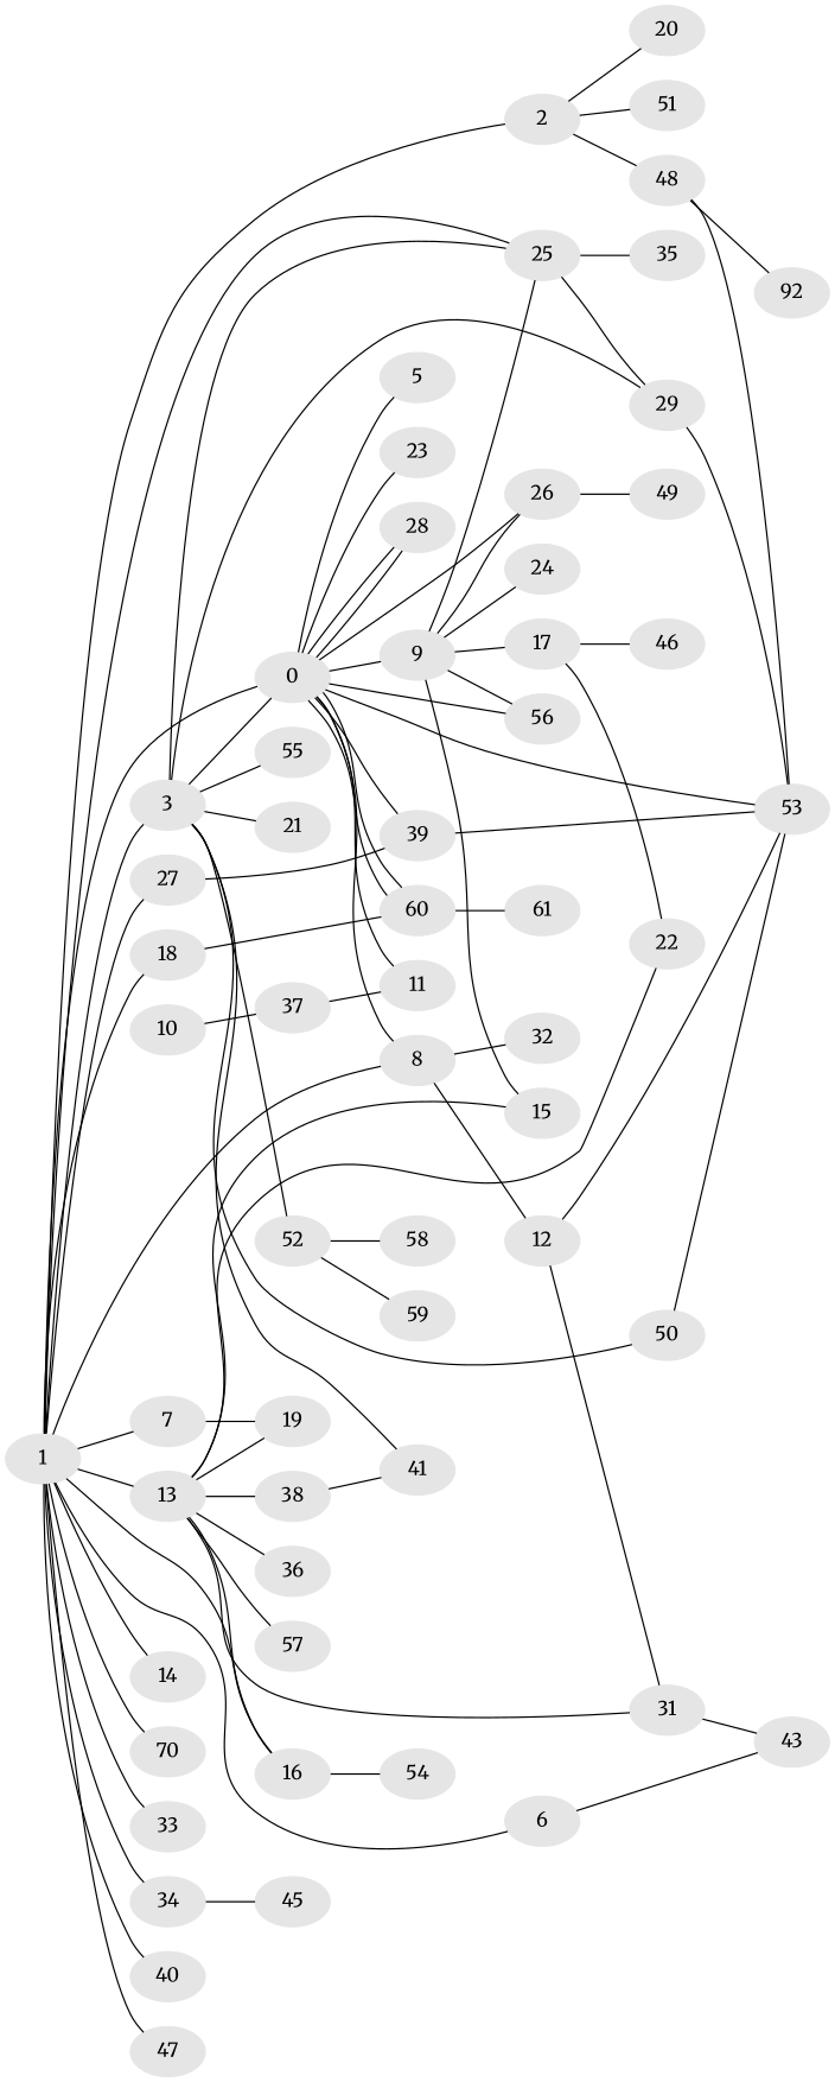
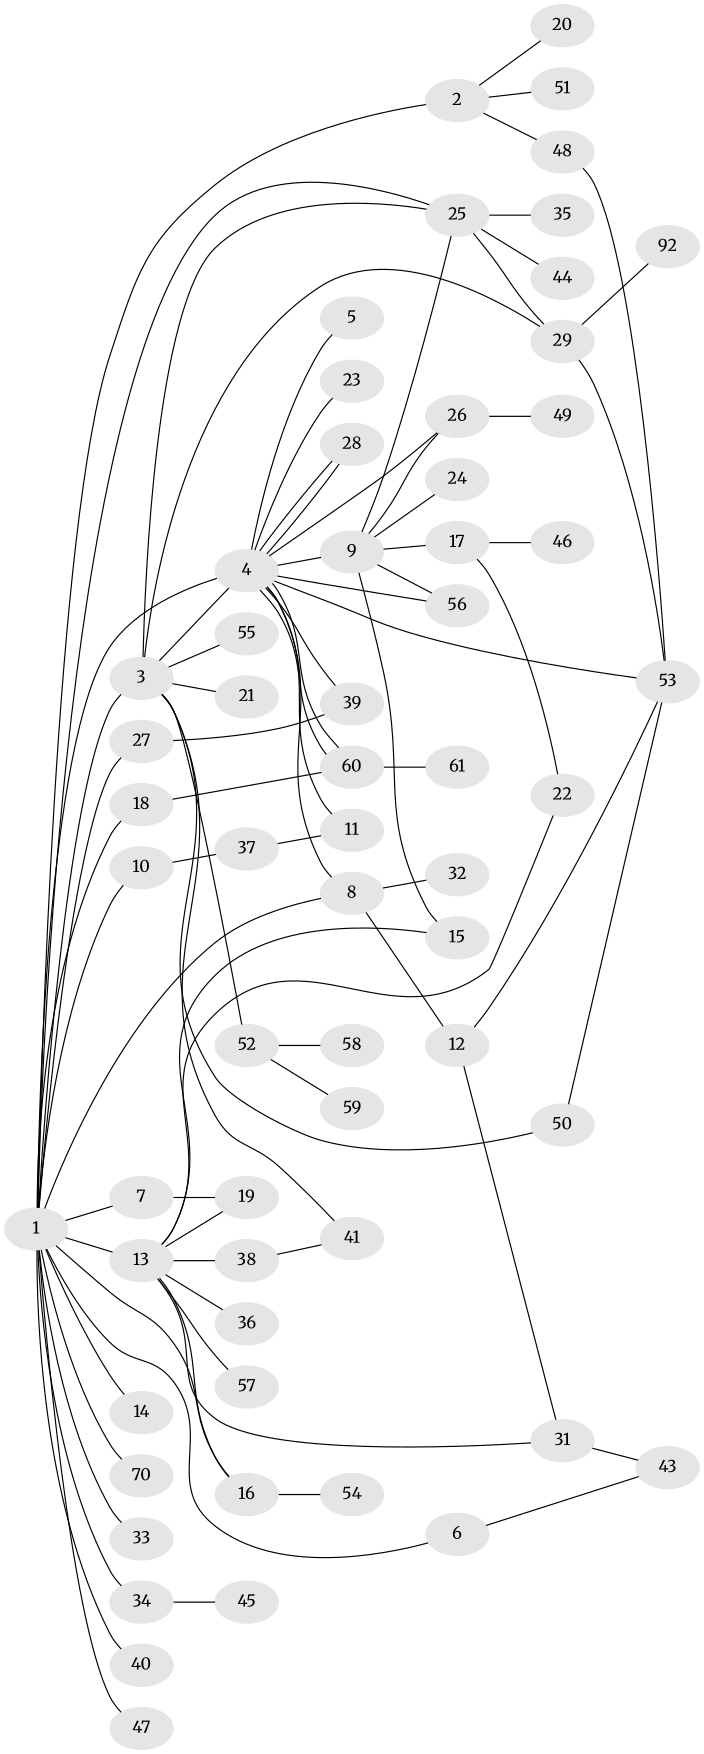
  graph {
    fontname=Merriweather
    rankdir=LR
    node [color=gray90 fontname=Merriweather style=filled]
    edge [fontname=Merriweather]
    1
    2
    3
-   4 [label=0]
+   4
    6
    7
    8
    10
    13
    14
    16
    18
    25
    27
    n15 [label=70]
    33
    34
    40
    47
    20
    48
    51
    21
    29
    41
    50
    52
    55
    5
    9
    11
    23
    26
    28
    39
    53
    56
    60
    43
    19
    12
    32
    37
    15
    31
    22
    36
    38
    57
    54
    35
+   44
    45
    n54 [label=92]
    58
    59
    17
    24
    49
    61
    46
    1 -- 2
    1 -- 3
    1 -- 4
    1 -- 6
    1 -- 7
    1 -- 8
+   1 -- 10
    1 -- 13
    1 -- 14
    1 -- 16
    1 -- 18
    1 -- 25
    1 -- 27
    1 -- n15
    1 -- 33
    1 -- 34
    1 -- 40
    1 -- 47
    2 -- 20
    2 -- 48
    2 -- 51
    3 -- 4
    3 -- 25
    3 -- 21
    3 -- 29
    3 -- 41
    3 -- 50
    3 -- 52
    3 -- 55
    4 -- 8
    4 -- 5
    4 -- 9
    4 -- 11
    4 -- 23
    4 -- 26
    4 -- 28
    4 -- 28
    4 -- 39
    4 -- 53
    4 -- 56
    4 -- 60
    4 -- 60
    6 -- 43
    7 -- 19
    8 -- 12
    8 -- 32
    10 -- 37
    13 -- 16
    13 -- 19
    13 -- 15
    13 -- 31
    13 -- 22
    13 -- 36
    13 -- 38
    13 -- 57
    16 -- 54
    18 -- 60
    25 -- 29
    25 -- 35
+   25 -- 44
    27 -- 39
    34 -- 45
    48 -- 53
    29 -- 53
-   48 -- n54
+   29 -- n54
    50 -- 53
    52 -- 58
    52 -- 59
    9 -- 25
    9 -- 26
    9 -- 56
    9 -- 15
    9 -- 17
    9 -- 24
    26 -- 49
-   39 -- 53
    60 -- 61
    12 -- 53
    12 -- 31
    37 -- 11
    31 -- 43
    38 -- 41
    17 -- 22
    17 -- 46
  }
